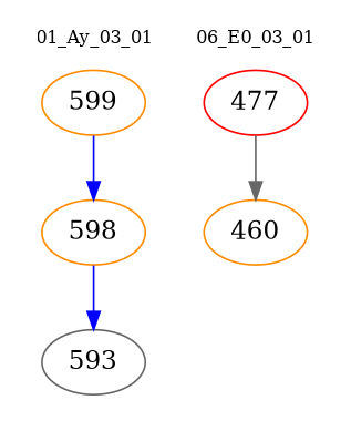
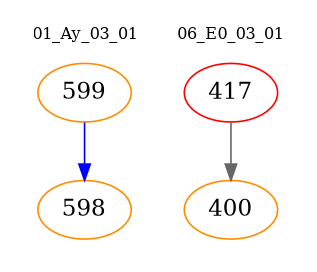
  digraph {
    node [color=darkorange]
    edge [color=blue]
    n1 [label=598]
-   n2 [color=gray40 label=593]
    n3 [label=599]
-   n4 [color=red label=477]
-   n5 [label=460]
+   n4 [color=red label=417]
+   n5 [label=400]
    subgraph cluster_1 {
      color=white
      fontsize=10
      label="01_Ay_03_01"
      n1
-     n2
      n3
    }
    subgraph cluster_2 {
      color=white
      fontsize=10
      label="06_E0_03_01"
      n4
      n5
    }
-   n1 -> n2
    n3 -> n1
    n4 -> n5 [color=gray40]
  }
